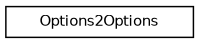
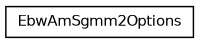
  digraph {
    rankdir=LR
-   n1 [color=black fillcolor=white fontname=Helvetica fontsize=10 height=0.2 label=Options2Options shape=record style=filled width=0.4]
+   n1 [color=black fillcolor=white fontname=Helvetica fontsize=10 height=0.2 label=EbwAmSgmm2Options shape=record style=filled width=0.4]
  }
